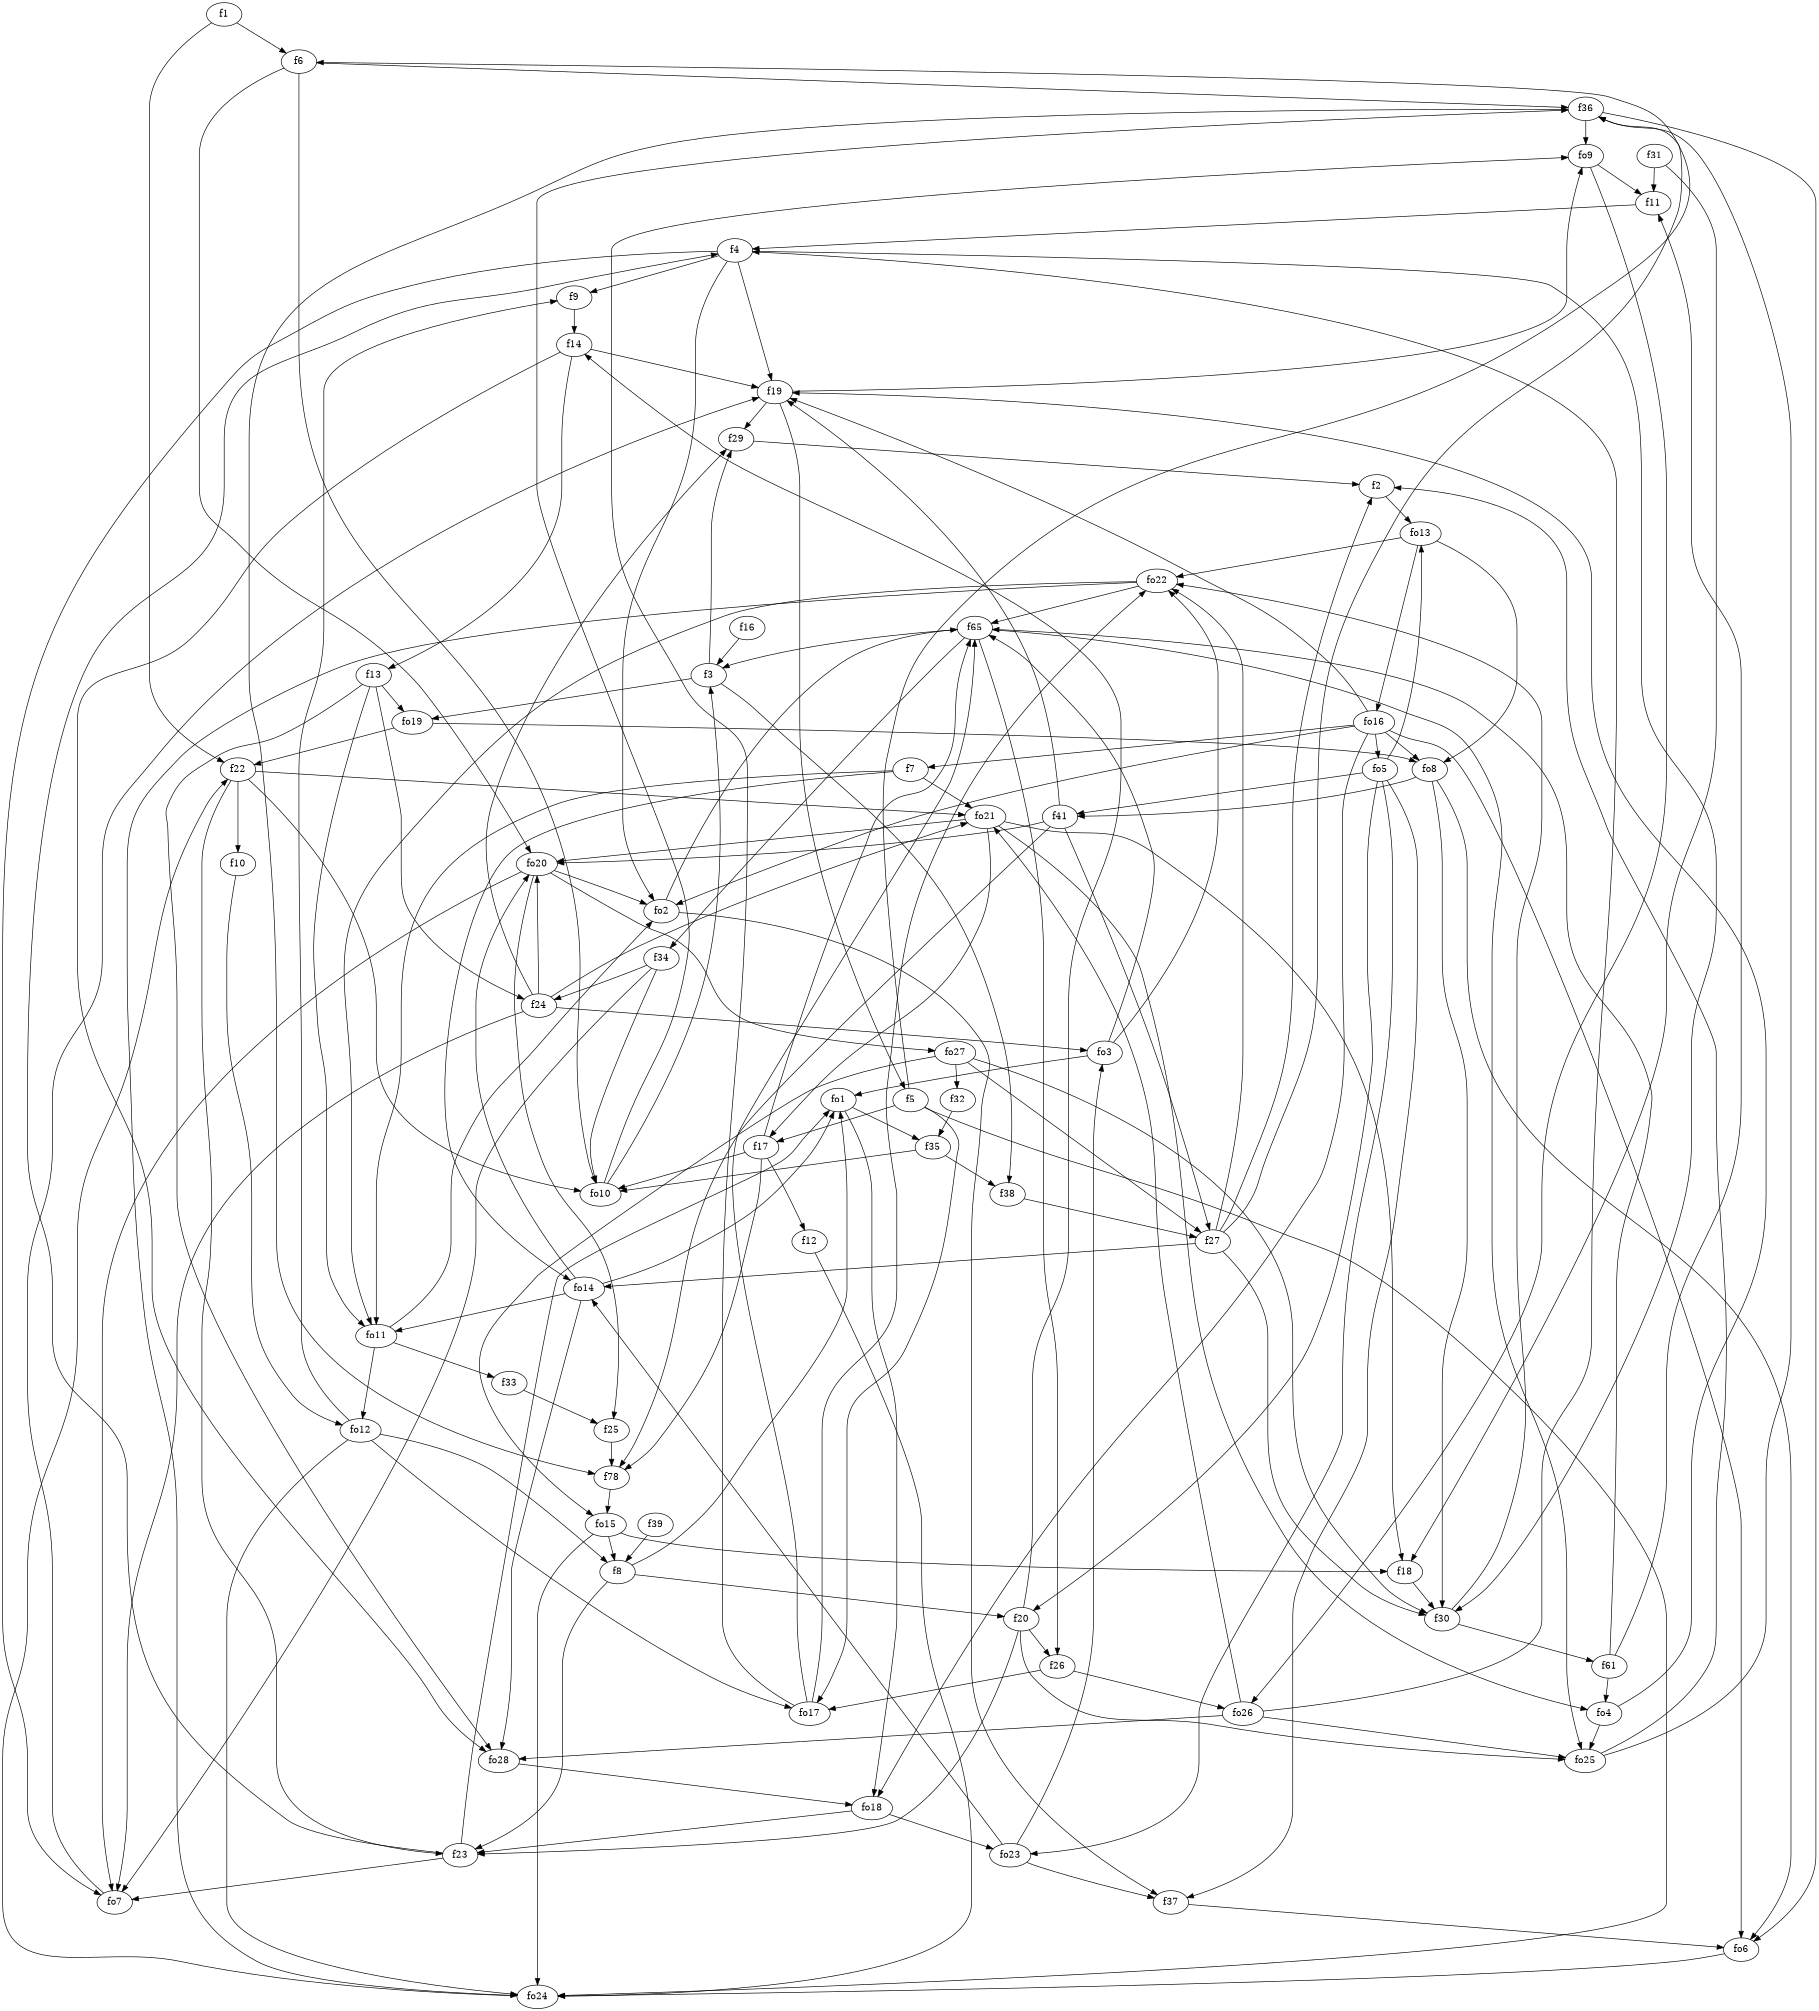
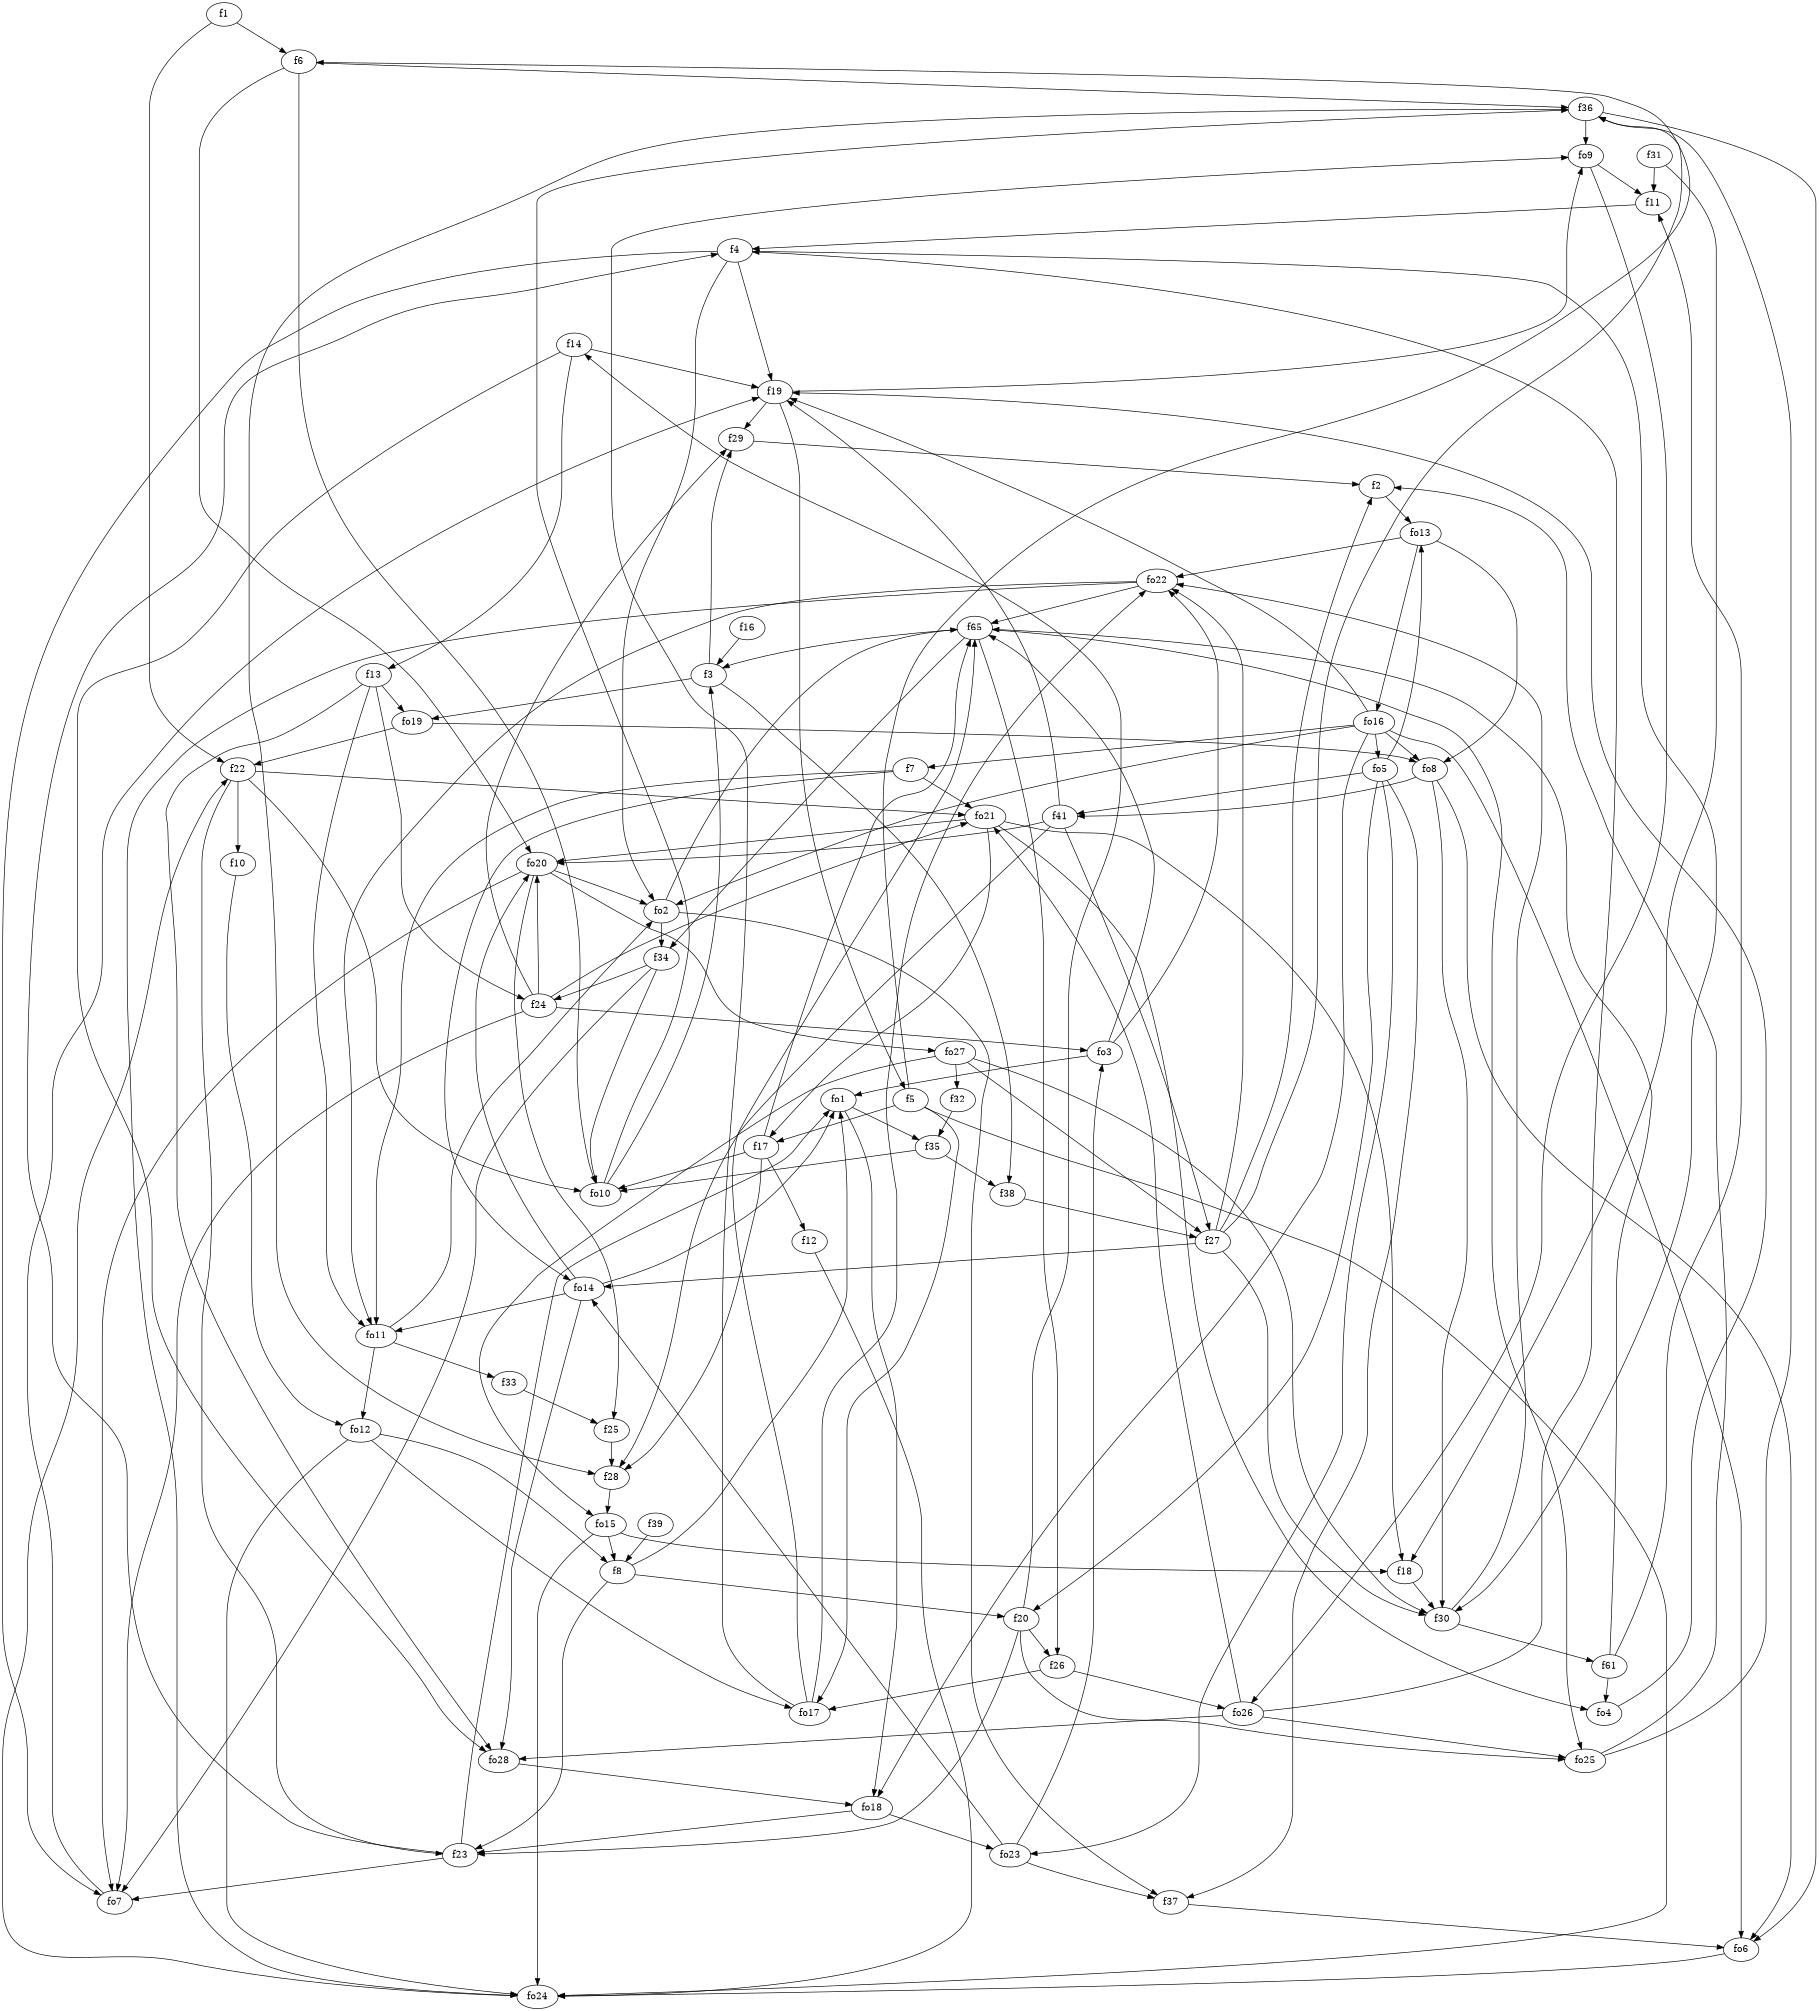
  strict digraph {
    edge [weight=2]
    f1
    f6
    f22
    f36
    fo10
    fo20
    fo21
    f23
    f10
    f2
    fo13
    fo22
    fo8
    fo16
    f3
    f29
    f38
    fo19
    f27
    f4
-   f9
    f19
    f30
    fo2
    fo7
    f14
    f5
    fo9
    n29 [label=f61]
    n30 [label=f65]
    f34
    f37
    f17
    fo17
    fo24
    f12
-   f28 [label=f78]
+   f28
    fo6
    f25
    fo27
    f7
    fo11
    fo14
    fo12
    f33
    fo1
    fo28
    f18
    fo4
    f8
    f20
    f26
    fo25
    f35
    fo18
    f13
    f11
    f24
    fo3
    fo26
    f16
    fo15
    f41
    f31
    f32
    f39
    fo23
    fo5
    f1 -> f6
    f1 -> f22
    f6 -> f36
    f6 -> fo10
    f6 -> fo20
    f22 -> fo10
    f22 -> fo21
    f22 -> f23
    f22 -> f10
    f36 -> fo9
    f36 -> f28
    f36 -> fo6
    fo10 -> f36
    fo10 -> f3
    fo20 -> fo2
    fo20 -> fo7
    fo20 -> f25
    fo20 -> fo27
    fo21 -> fo20
    fo21 -> f17
    fo21 -> f18
    fo21 -> fo4
    f23 -> f4
    f23 -> fo7
    f23 -> fo1
    f10 -> fo12
    f2 -> fo13
    fo13 -> fo22
    fo13 -> fo8
    fo13 -> fo16
    fo22 -> n30
    fo22 -> fo24
    fo22 -> fo11
    fo8 -> f30
    fo8 -> fo6
    fo8 -> f41
    fo16 -> fo8
    fo16 -> f19
    fo16 -> fo2
    fo16 -> fo6
    fo16 -> f7
    fo16 -> fo18
    fo16 -> fo5
    f3 -> f29
    f3 -> f38
    f3 -> fo19
    f29 -> f2
    f38 -> f27
    fo19 -> f22
    fo19 -> fo8
    f27 -> f36
    f27 -> f2
    f27 -> fo22
    f27 -> f30
    f27 -> fo14
-   f4 -> f9
    f4 -> f19
    f4 -> f30
    f4 -> fo2
    f4 -> fo7
-   f9 -> f14
    f19 -> f29
    f19 -> f5
    f19 -> fo9
    f30 -> fo22
    f30 -> n29
    fo2 -> n30
+   fo2 -> f34
    fo2 -> f37
    fo7 -> f19
    f14 -> f19
    f14 -> fo28
    f14 -> f13
    f5 -> f6
    f5 -> f17
    f5 -> fo17
    f5 -> fo24
    fo9 -> f11
    fo9 -> fo26
    n29 -> n30
    n29 -> fo4
    n29 -> f11
    n30 -> f3
    n30 -> f34
    n30 -> f26
    n30 -> fo25
    f34 -> fo10
    f34 -> fo7
    f34 -> f24
    f37 -> fo6
    f17 -> fo10
    f17 -> n30
    f17 -> f12
    f17 -> f28
    fo17 -> fo22
    fo17 -> fo9
    fo17 -> n30
    fo24 -> f22
    f12 -> fo24
    f28 -> fo15
    fo6 -> fo24
    f25 -> f28
    fo27 -> f27
    fo27 -> f30
    fo27 -> fo15
    fo27 -> f32
    f7 -> fo21
    f7 -> fo11
    f7 -> fo14
    fo11 -> fo2
    fo11 -> fo12
    fo11 -> f33
    fo14 -> fo20
    fo14 -> fo11
    fo14 -> fo1
    fo14 -> fo28
-   fo12 -> f9
    fo12 -> fo17
    fo12 -> fo24
    fo12 -> f8
    f33 -> f25
    fo1 -> f35
    fo1 -> fo18
    fo28 -> fo18
    f18 -> f30
    fo4 -> f19
-   fo4 -> fo25
    f8 -> f23
    f8 -> fo1
    f8 -> f20
    f20 -> f23
    f20 -> f14
    f20 -> f26
    f20 -> fo25
    f26 -> fo17
    f26 -> fo26
    fo25 -> f36
    fo25 -> f2
    f35 -> fo10
    f35 -> f38
    fo18 -> f23
    fo18 -> fo23
    f13 -> fo19
    f13 -> fo11
    f13 -> fo28
    f13 -> f24
    f11 -> f4
    f24 -> fo20
    f24 -> fo21
    f24 -> f29
    f24 -> fo7
    f24 -> fo3
    fo3 -> fo22
    fo3 -> n30
    fo3 -> fo1
    fo26 -> fo21
    fo26 -> f4
    fo26 -> fo28
    fo26 -> fo25
    f16 -> f3
    fo15 -> fo24
    fo15 -> f18
    fo15 -> f8
    f41 -> fo20
    f41 -> f27
    f41 -> f19
    f41 -> f28
    f31 -> f18
    f31 -> f11
    f32 -> f35
    f39 -> f8
    fo23 -> f37
    fo23 -> fo14
    fo23 -> fo3
    fo5 -> fo13
    fo5 -> f37
    fo5 -> f20
    fo5 -> f41
    fo5 -> fo23
  }
